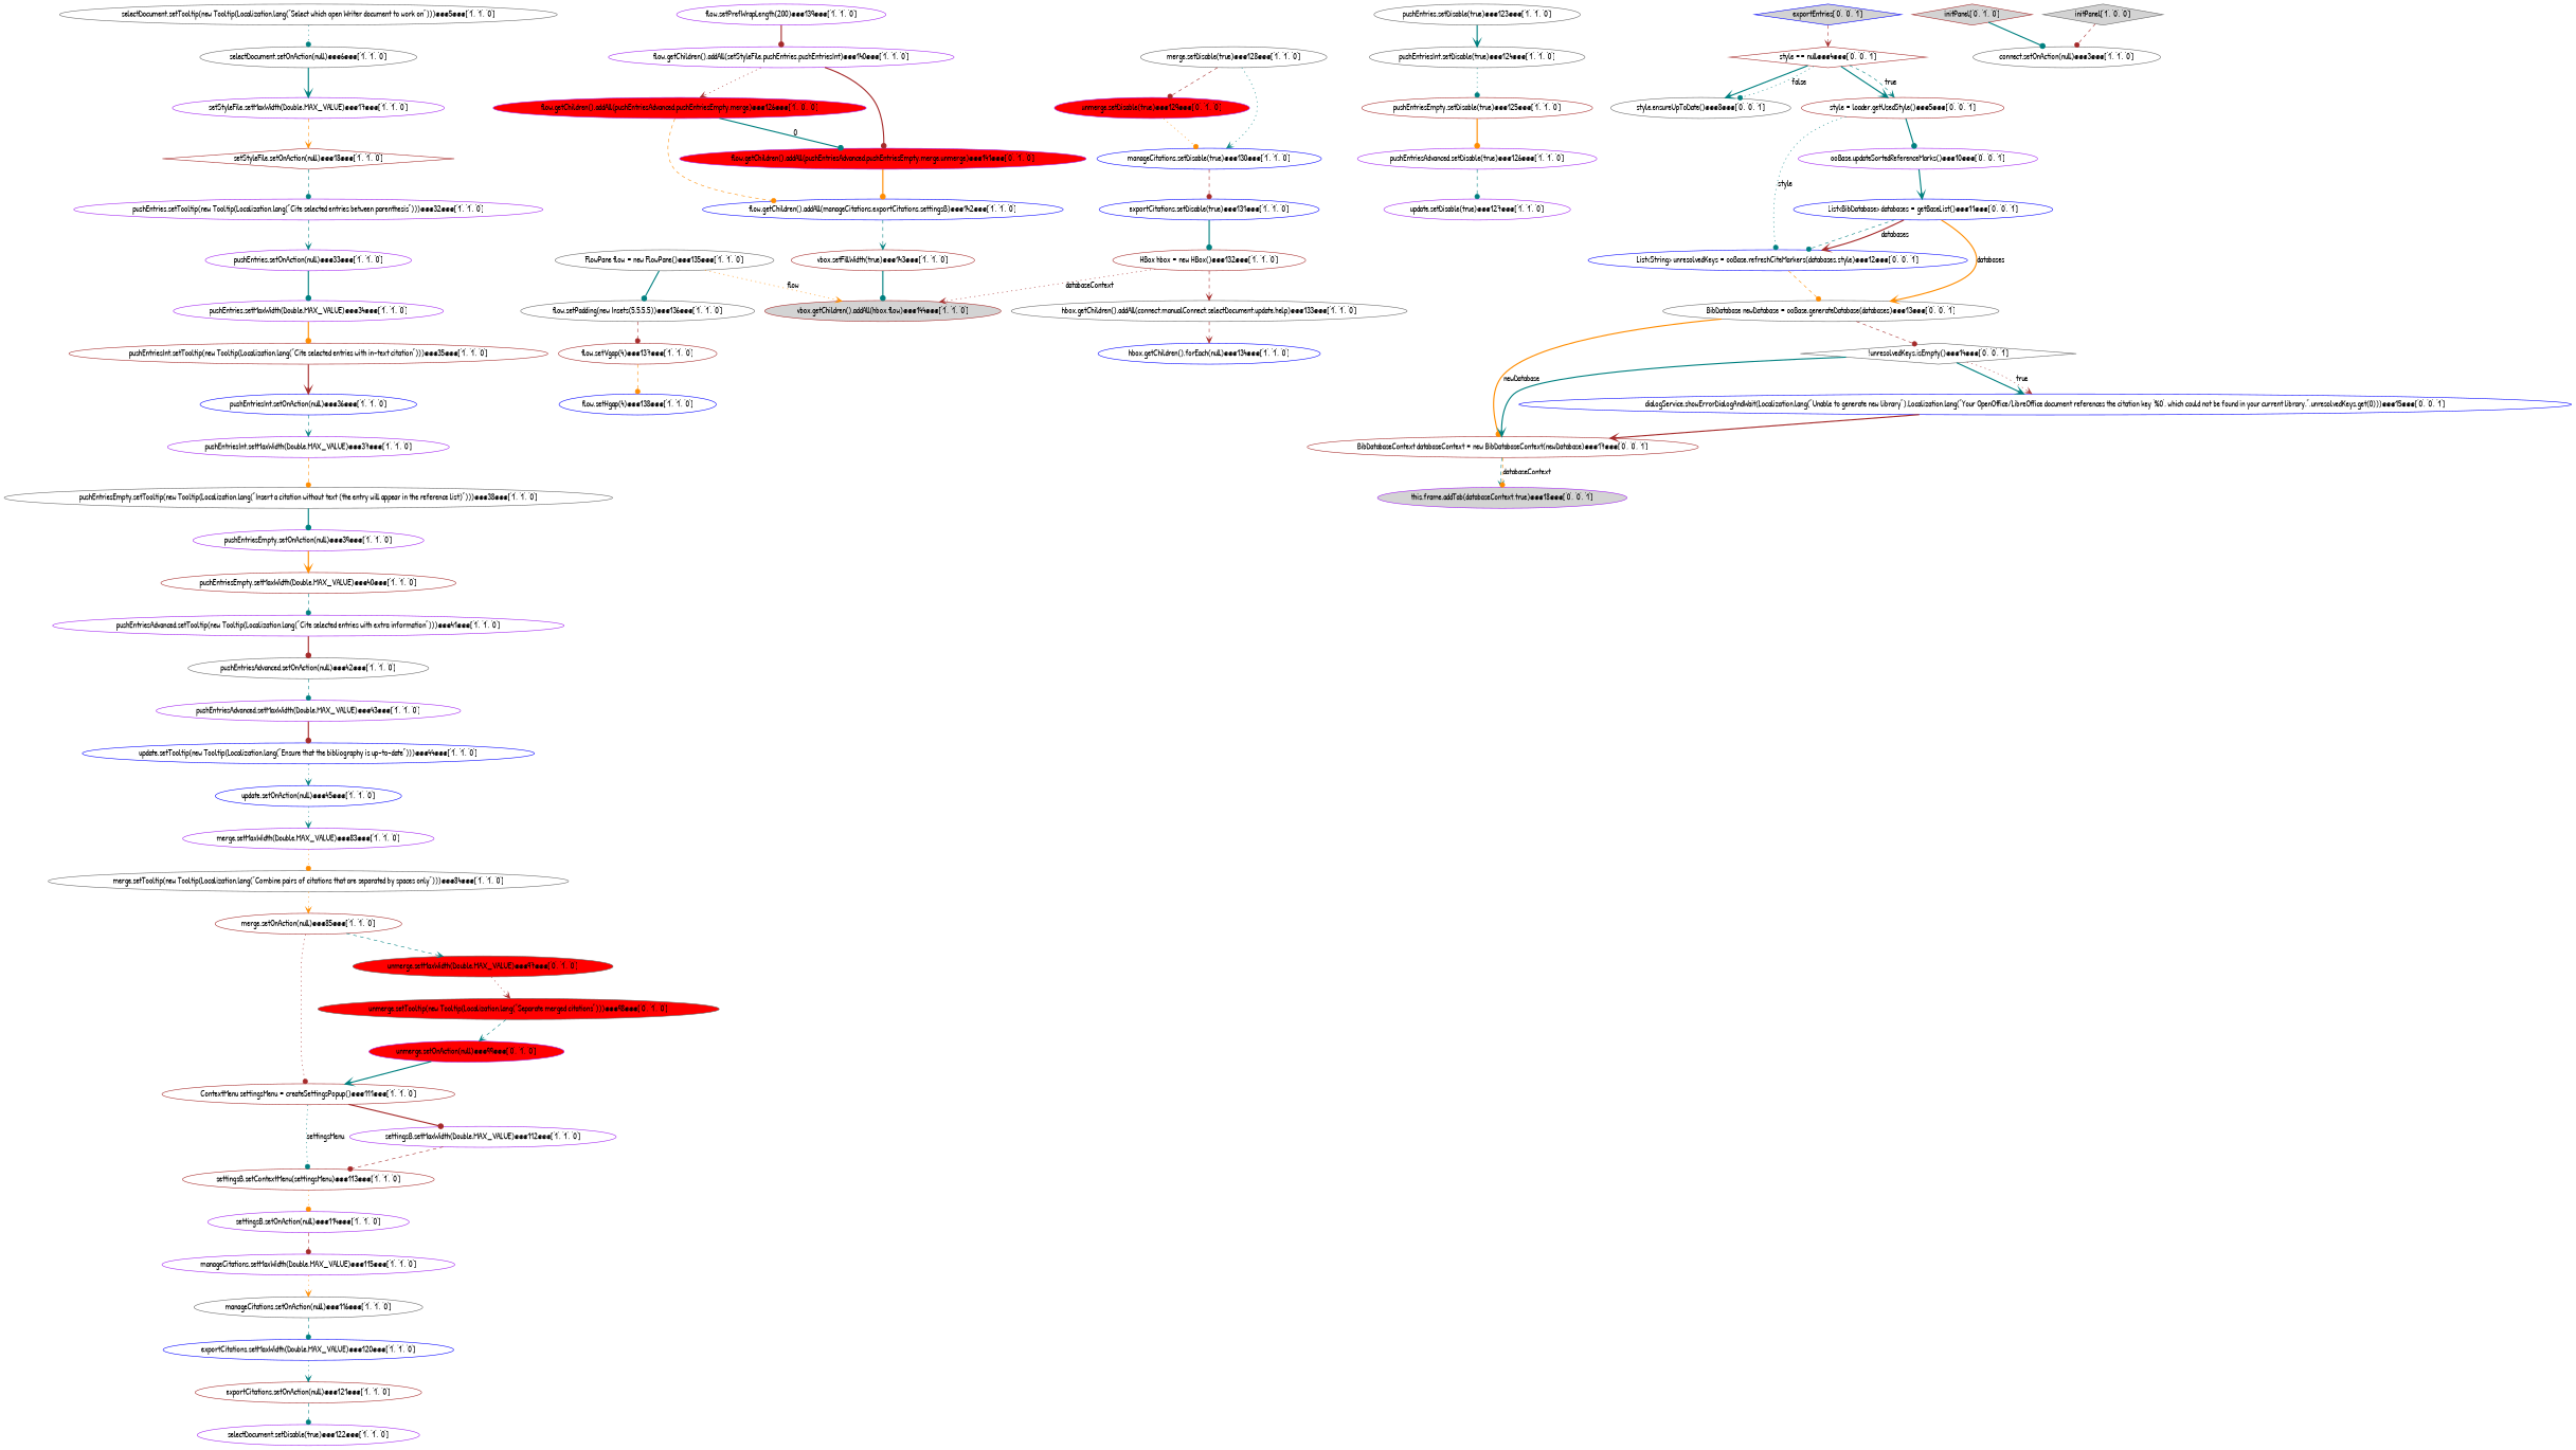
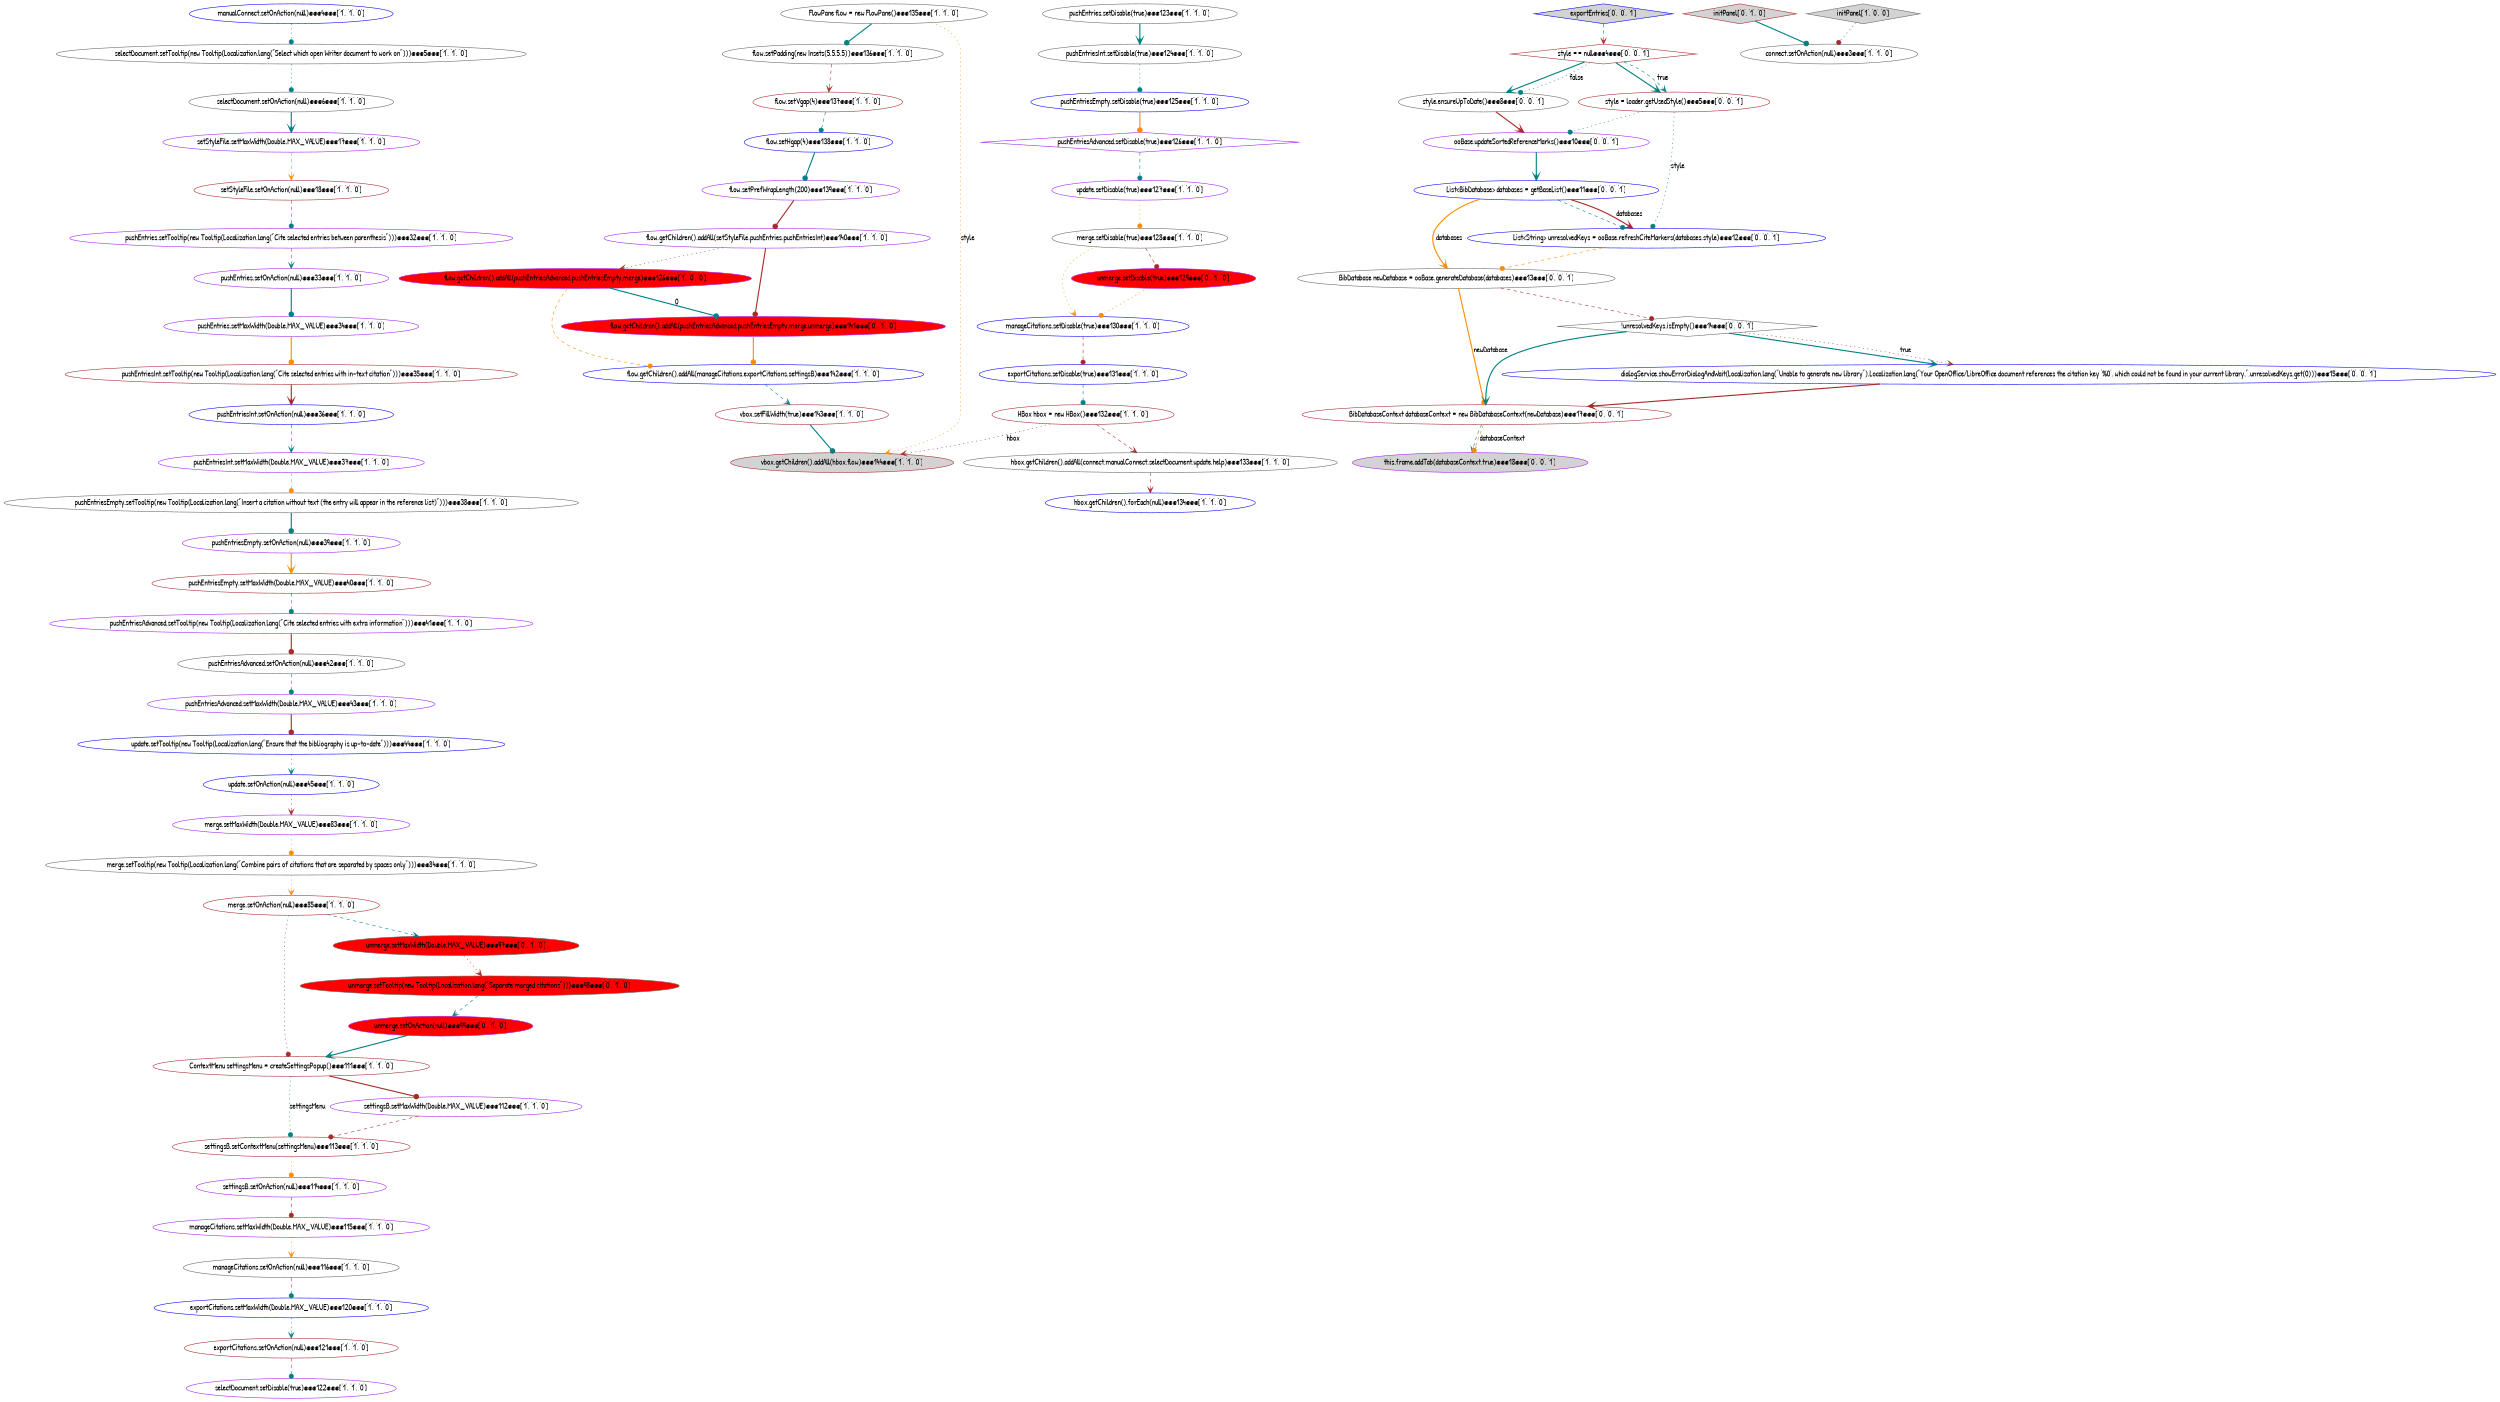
  digraph {
    fontname="Patrick Hand"
    node [color=purple fillcolor=white fontname="Patrick Hand" shape=ellipse style=filled]
    edge [arrowhead=dot color=teal fontname="Patrick Hand" style=dashed]
    n1 [label="pushEntriesAdvanced.setTooltip(new Tooltip(Localization.lang(\"Cite selected entries with extra information\")))@@@41@@@['1', '1', '0']"]
    n2 [color=gray40 label="pushEntriesAdvanced.setOnAction(null)@@@42@@@['1', '1', '0']"]
    n3 [label="pushEntriesAdvanced.setMaxWidth(Double.MAX_VALUE)@@@43@@@['1', '1', '0']"]
    n4 [color=brown label="settingsB.setContextMenu(settingsMenu)@@@113@@@['1', '1', '0']"]
    n5 [label="settingsB.setOnAction(null)@@@114@@@['1', '1', '0']"]
    n6 [label="manageCitations.setMaxWidth(Double.MAX_VALUE)@@@115@@@['1', '1', '0']"]
    n7 [color=gray40 label="selectDocument.setTooltip(new Tooltip(Localization.lang(\"Select which open Writer document to work on\")))@@@5@@@['1', '1', '0']"]
    n8 [color=gray40 label="selectDocument.setOnAction(null)@@@6@@@['1', '1', '0']"]
    n9 [label="setStyleFile.setMaxWidth(Double.MAX_VALUE)@@@17@@@['1', '1', '0']"]
    n10 [color=gray40 label="hbox.getChildren().addAll(connect,manualConnect,selectDocument,update,help)@@@133@@@['1', '1', '0']"]
    n11 [color=blue label="hbox.getChildren().forEach(null)@@@134@@@['1', '1', '0']"]
    n12 [label="flow.getChildren().addAll(setStyleFile,pushEntries,pushEntriesInt)@@@140@@@['1', '1', '0']"]
    n13 [fillcolor=red label="flow.getChildren().addAll(pushEntriesAdvanced,pushEntriesEmpty,merge)@@@126@@@['1', '0', '0']"]
    n14 [fillcolor=red label="flow.getChildren().addAll(pushEntriesAdvanced,pushEntriesEmpty,merge,unmerge)@@@141@@@['0', '1', '0']"]
    n15 [color=blue label="flow.getChildren().addAll(manageCitations,exportCitations,settingsB)@@@142@@@['1', '1', '0']"]
    n16 [color=gray40 label="pushEntries.setDisable(true)@@@123@@@['1', '1', '0']"]
    n17 [color=gray40 label="pushEntriesInt.setDisable(true)@@@124@@@['1', '1', '0']"]
-   n18 [color=brown label="pushEntriesEmpty.setDisable(true)@@@125@@@['1', '1', '0']"]
+   n18 [color=blue label="pushEntriesEmpty.setDisable(true)@@@125@@@['1', '1', '0']"]
    n19 [color=brown label="flow.setVgap(4)@@@137@@@['1', '1', '0']"]
    n20 [color=blue label="flow.setHgap(4)@@@138@@@['1', '1', '0']"]
    n21 [label="flow.setPrefWrapLength(200)@@@139@@@['1', '1', '0']"]
    n22 [color=gray40 label="merge.setDisable(true)@@@128@@@['1', '1', '0']"]
    n23 [fillcolor=red label="unmerge.setDisable(true)@@@129@@@['0', '1', '0']"]
    n24 [color=blue label="manageCitations.setDisable(true)@@@130@@@['1', '1', '0']"]
    n25 [color=blue label="exportCitations.setDisable(true)@@@131@@@['1', '1', '0']"]
    n26 [color=blue label="List<BibDatabase> databases = getBaseList()@@@11@@@['0', '0', '1']"]
    n27 [color=gray40 label="BibDatabase newDatabase = ooBase.generateDatabase(databases)@@@13@@@['0', '0', '1']"]
    n28 [color=blue label="List<String> unresolvedKeys = ooBase.refreshCiteMarkers(databases,style)@@@12@@@['0', '0', '1']"]
    n29 [color=brown label="BibDatabaseContext databaseContext = new BibDatabaseContext(newDatabase)@@@17@@@['0', '0', '1']"]
    n30 [color=gray40 label="!unresolvedKeys.isEmpty()@@@14@@@['0', '0', '1']" shape=diamond]
    n31 [color=blue label="update.setOnAction(null)@@@45@@@['1', '1', '0']"]
    n32 [label="merge.setMaxWidth(Double.MAX_VALUE)@@@83@@@['1', '1', '0']"]
    n33 [color=gray40 label="merge.setTooltip(new Tooltip(Localization.lang(\"Combine pairs of citations that are separated by spaces only\")))@@@84@@@['1', '1', '0']"]
    n34 [label="selectDocument.setDisable(true)@@@122@@@['1', '1', '0']"]
    n35 [color=blue label="dialogService.showErrorDialogAndWait(Localization.lang(\"Unable to generate new library\"),Localization.lang(\"Your OpenOffice/LibreOffice document references the citation key '%0', which could not be found in your current library.\",unresolvedKeys.get(0)))@@@15@@@['0', '0', '1']"]
    n36 [fillcolor=lightgray label="this.frame.addTab(databaseContext,true)@@@18@@@['0', '0', '1']"]
    n37 [color=gray40 label="pushEntriesEmpty.setTooltip(new Tooltip(Localization.lang(\"Insert a citation without text (the entry will appear in the reference list)\")))@@@38@@@['1', '1', '0']"]
    n38 [label="pushEntriesEmpty.setOnAction(null)@@@39@@@['1', '1', '0']"]
    n39 [color=brown label="pushEntriesEmpty.setMaxWidth(Double.MAX_VALUE)@@@40@@@['1', '1', '0']"]
    n40 [color=blue label="update.setTooltip(new Tooltip(Localization.lang(\"Ensure that the bibliography is up-to-date\")))@@@44@@@['1', '1', '0']"]
-   n41 [label="pushEntriesAdvanced.setDisable(true)@@@126@@@['1', '1', '0']"]
+   n41 [label="pushEntriesAdvanced.setDisable(true)@@@126@@@['1', '1', '0']" shape=diamond]
    n42 [label="update.setDisable(true)@@@127@@@['1', '1', '0']"]
    n43 [color=blue fillcolor=lightgray label="exportEntries['0', '0', '1']" shape=diamond]
    n44 [color=brown label="style == null@@@4@@@['0', '0', '1']" shape=diamond]
    n45 [color=gray40 label="style.ensureUpToDate()@@@8@@@['0', '0', '1']"]
    n46 [color=brown label="style = loader.getUsedStyle()@@@5@@@['0', '0', '1']"]
    n47 [label="settingsB.setMaxWidth(Double.MAX_VALUE)@@@112@@@['1', '1', '0']"]
    n48 [color=brown fillcolor=lightgray label="initPanel['0', '1', '0']" shape=diamond]
    n49 [color=gray40 label="connect.setOnAction(null)@@@3@@@['1', '1', '0']"]
    n50 [color=gray40 label="FlowPane flow = new FlowPane()@@@135@@@['1', '1', '0']"]
    n51 [color=brown fillcolor=lightgray label="vbox.getChildren().addAll(hbox,flow)@@@144@@@['1', '1', '0']"]
    n52 [color=gray40 label="flow.setPadding(new Insets(5,5,5,5))@@@136@@@['1', '1', '0']"]
+   n53 [color=blue label="manualConnect.setOnAction(null)@@@4@@@['1', '1', '0']"]
    n54 [color=brown label="vbox.setFillWidth(true)@@@143@@@['1', '1', '0']"]
    n55 [color=brown label="pushEntriesInt.setTooltip(new Tooltip(Localization.lang(\"Cite selected entries with in-text citation\")))@@@35@@@['1', '1', '0']"]
    n56 [color=blue label="pushEntriesInt.setOnAction(null)@@@36@@@['1', '1', '0']"]
    n57 [label="pushEntriesInt.setMaxWidth(Double.MAX_VALUE)@@@37@@@['1', '1', '0']"]
    n58 [color=gray40 fillcolor=red label="unmerge.setTooltip(new Tooltip(Localization.lang(\"Separate merged citations\")))@@@98@@@['0', '1', '0']"]
    n59 [fillcolor=red label="unmerge.setOnAction(null)@@@99@@@['0', '1', '0']"]
    n60 [color=brown label="ContextMenu settingsMenu = createSettingsPopup()@@@111@@@['1', '1', '0']"]
    n61 [label="ooBase.updateSortedReferenceMarks()@@@10@@@['0', '0', '1']"]
-   n62 [color=brown label="setStyleFile.setOnAction(null)@@@18@@@['1', '1', '0']" shape=diamond]
+   n62 [color=brown label="setStyleFile.setOnAction(null)@@@18@@@['1', '1', '0']"]
    n63 [label="pushEntries.setTooltip(new Tooltip(Localization.lang(\"Cite selected entries between parenthesis\")))@@@32@@@['1', '1', '0']"]
    n64 [color=brown label="HBox hbox = new HBox()@@@132@@@['1', '1', '0']"]
    n65 [color=brown label="merge.setOnAction(null)@@@85@@@['1', '1', '0']"]
    n66 [color=gray40 fillcolor=red label="unmerge.setMaxWidth(Double.MAX_VALUE)@@@97@@@['0', '1', '0']"]
    n67 [color=gray40 label="manageCitations.setOnAction(null)@@@116@@@['1', '1', '0']"]
    n68 [color=brown label="exportCitations.setOnAction(null)@@@121@@@['1', '1', '0']"]
    n69 [color=blue label="exportCitations.setMaxWidth(Double.MAX_VALUE)@@@120@@@['1', '1', '0']"]
    n70 [label="pushEntries.setOnAction(null)@@@33@@@['1', '1', '0']"]
    n71 [label="pushEntries.setMaxWidth(Double.MAX_VALUE)@@@34@@@['1', '1', '0']"]
    n72 [color=gray40 fillcolor=lightgray label="initPanel['1', '0', '0']" shape=diamond]
    n1 -> n2 [color=brown style=bold]
    n2 -> n3
    n3 -> n40 [color=brown style=bold]
    n4 -> n5 [color=darkorange style=dotted]
    n5 -> n6 [color=brown]
    n6 -> n67 [arrowhead=vee color=darkorange style=dotted]
    n7 -> n8 [style=dotted]
    n8 -> n9 [arrowhead=vee style=bold]
    n9 -> n62 [arrowhead=vee color=darkorange]
    n10 -> n11 [arrowhead=vee color=brown]
    n12 -> n13 [arrowhead=vee color=brown style=dotted]
    n12 -> n14 [color=brown style=bold]
    n13 -> n14 [label=0 style=bold]
    n13 -> n15 [color=darkorange]
    n14 -> n15 [color=darkorange style=bold]
    n15 -> n54 [arrowhead=vee]
    n16 -> n17 [arrowhead=vee style=bold]
    n17 -> n18 [style=dotted]
    n18 -> n41 [color=darkorange style=bold]
-   n19 -> n20 [color=darkorange]
+   n19 -> n20
+   n20 -> n21 [style=bold]
    n21 -> n12 [color=brown style=bold]
    n22 -> n23 [color=brown]
-   n22 -> n24 [arrowhead=vee style=dotted]
+   n22 -> n24 [arrowhead=vee color=darkorange style=dotted]
    n23 -> n24 [color=darkorange style=dotted]
    n24 -> n25 [color=brown]
-   n25 -> n64 [style=bold]
+   n25 -> n64
    n26 -> n27 [arrowhead=vee color=darkorange label=databases style=bold]
    n26 -> n28
    n26 -> n28 [arrowhead=vee color=brown label=databases style=bold]
    n27 -> n29 [color=darkorange label=newDatabase style=bold]
    n27 -> n30 [color=brown]
    n28 -> n27 [color=darkorange]
    n29 -> n36 [arrowhead=vee]
    n29 -> n36 [color=darkorange label=databaseContext]
    n30 -> n29 [arrowhead=vee style=bold]
    n30 -> n35 [arrowhead=vee style=bold]
    n30 -> n35 [arrowhead=vee color=brown label=true style=dotted]
-   n31 -> n32 [arrowhead=vee style=dotted]
+   n31 -> n32 [arrowhead=vee color=brown style=dotted]
    n32 -> n33 [color=darkorange style=dotted]
    n33 -> n65 [arrowhead=vee color=darkorange style=dotted]
    n35 -> n29 [arrowhead=vee color=brown style=bold]
    n37 -> n38 [style=bold]
    n38 -> n39 [arrowhead=vee color=darkorange style=bold]
    n39 -> n1
    n40 -> n31 [arrowhead=vee style=dotted]
    n41 -> n42
+   n42 -> n22 [color=darkorange style=dotted]
    n43 -> n44 [arrowhead=vee color=brown]
    n44 -> n45 [arrowhead=vee style=bold]
    n44 -> n45 [label=false style=dotted]
    n44 -> n46 [arrowhead=vee style=bold]
    n44 -> n46 [arrowhead=vee label=true]
+   n45 -> n61 [arrowhead=vee color=brown style=bold]
    n46 -> n28 [label=style style=dotted]
-   n46 -> n61 [style=bold]
+   n46 -> n61 [style=dotted]
    n47 -> n4 [color=brown]
    n48 -> n49 [style=bold]
-   n50 -> n51 [arrowhead=vee color=darkorange label=flow style=dotted]
+   n50 -> n51 [arrowhead=vee color=darkorange label=style style=dotted]
    n50 -> n52 [style=bold]
-   n52 -> n19 [color=brown]
+   n52 -> n19 [arrowhead=vee color=brown]
+   n53 -> n7 [style=dotted]
    n54 -> n51 [style=bold]
    n55 -> n56 [arrowhead=vee color=brown style=bold]
    n56 -> n57 [arrowhead=vee]
    n57 -> n37 [color=darkorange]
    n58 -> n59 [arrowhead=vee]
    n59 -> n60 [arrowhead=vee style=bold]
    n60 -> n4 [label=settingsMenu style=dotted]
    n60 -> n47 [color=brown style=bold]
    n61 -> n26 [arrowhead=vee style=bold]
    n62 -> n63
    n63 -> n70 [arrowhead=vee]
    n64 -> n10 [arrowhead=vee color=brown]
-   n64 -> n51 [arrowhead=vee color=brown label=databaseContext style=dotted]
+   n64 -> n51 [arrowhead=vee color=brown label=hbox style=dotted]
    n65 -> n60 [color=brown style=dotted]
    n65 -> n66 [arrowhead=vee]
    n66 -> n58 [arrowhead=vee color=brown style=dotted]
    n67 -> n69
    n68 -> n34
    n69 -> n68 [arrowhead=vee style=dotted]
    n70 -> n71 [style=bold]
    n71 -> n55 [color=darkorange style=bold]
-   n72 -> n49 [color=brown]
+   n72 -> n49 [color=brown style=dotted]
  }
